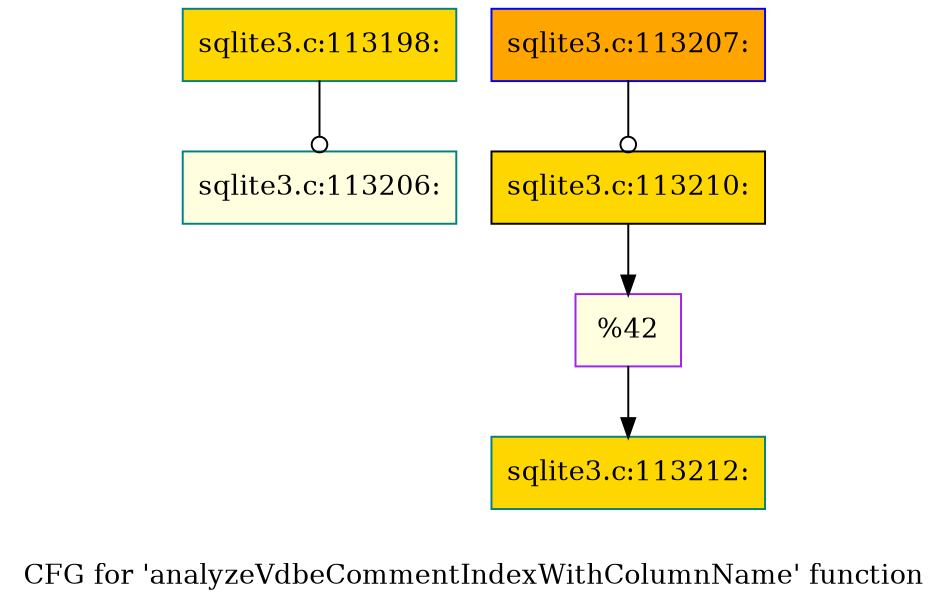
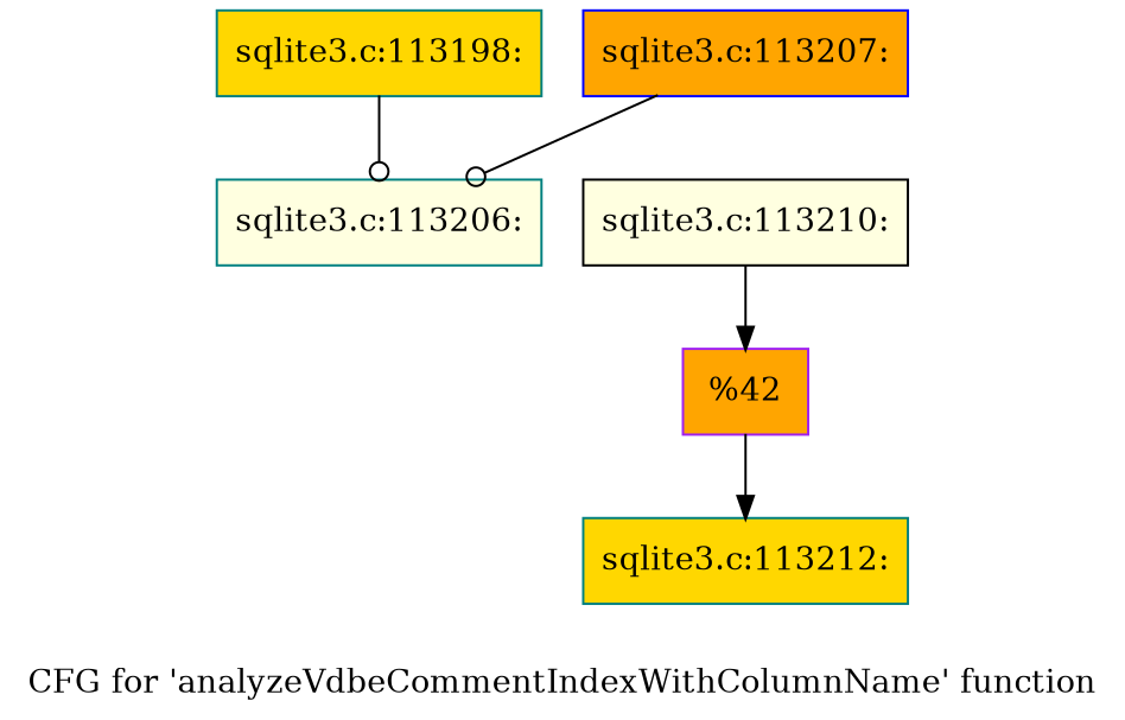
  digraph {
    label="CFG for 'analyzeVdbeCommentIndexWithColumnName' function"
    node [color=teal fillcolor=gold shape=record style=filled]
    edge [arrowhead=odot]
    n1 [label="{sqlite3.c:113198:}"]
    n2 [fillcolor=lightyellow label="{sqlite3.c:113206:}"]
    n3 [color=blue fillcolor=orange label="{sqlite3.c:113207:}"]
-   n4 [color=black label="{sqlite3.c:113210:}"]
+   n4 [color=black fillcolor=lightyellow label="{sqlite3.c:113210:}"]
    n5 [label="{sqlite3.c:113212:}"]
-   n6 [color=purple fillcolor=lightyellow label="{%42}"]
+   n6 [color=purple fillcolor=orange label="{%42}"]
    n1 -> n2
-   n3 -> n4
+   n3 -> n2
    n4 -> n6 [arrowhead=normal]
    n6 -> n5 [arrowhead=normal]
  }
